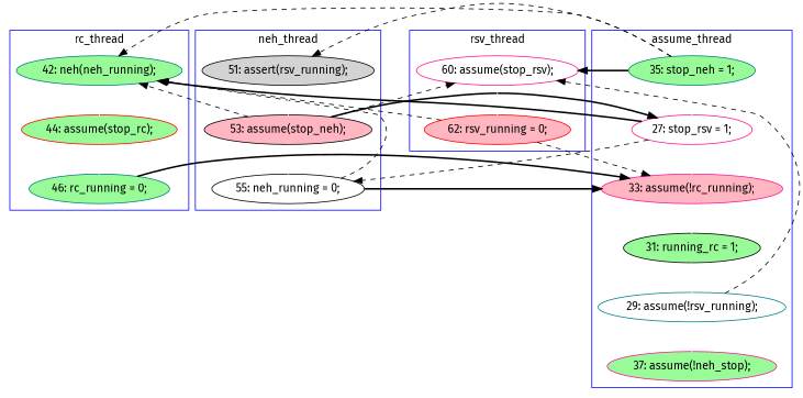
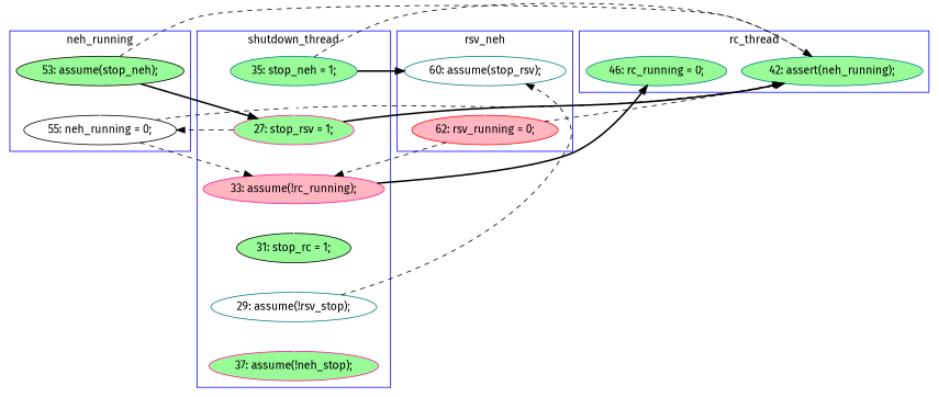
  digraph {
    fontname="Fira Sans"
    node [color=black fillcolor=palegreen fontname="Fira Sans" style=filled]
    edge [color=black fontname="Fira Sans" style=solid constraint=false]
-   n1 [fillcolor=lightpink label="53: assume(stop_neh);"]
+   n1 [label="53: assume(stop_neh);"]
    n2 [fillcolor=white label="55: neh_running = 0;"]
-   n3 [fillcolor=lightgrey label="51: assert(rsv_running);"]
    n4 [color=red fillcolor=lightpink label="62: rsv_running = 0;"]
-   n5 [color=deeppink fillcolor=white label="60: assume(stop_rsv);"]
-   n6 [color=deeppink fillcolor=white label="27: stop_rsv = 1;"]
+   n5 [color=teal fillcolor=white label="60: assume(stop_rsv);"]
+   n6 [color=deeppink label="27: stop_rsv = 1;"]
    n7 [color=teal label="35: stop_neh = 1;"]
    n8 [color=deeppink fillcolor=lightpink label="33: assume(!rc_running);"]
-   n9 [label="31: running_rc = 1;"]
-   n10 [color=teal fillcolor=white label="29: assume(!rsv_running);"]
+   n9 [label="31: stop_rc = 1;"]
+   n10 [color=teal fillcolor=white label="29: assume(!rsv_stop);"]
    n11 [color=deeppink label="37: assume(!neh_stop);"]
-   n12 [color=teal label="42: neh(neh_running);"]
-   n13 [color=red label="44: assume(stop_rc);"]
+   n12 [color=teal label="42: assert(neh_running);"]
    n14 [color=teal label="46: rc_running = 0;"]
    subgraph cluster_1 {
      color=blue
-     label=neh_thread
+     label=neh_running
      n1
      n2
-     n3
    }
    subgraph cluster_2 {
      color=blue
-     label=rsv_thread
+     label=rsv_neh
      n4
      n5
    }
    subgraph cluster_3 {
      color=blue
-     label=assume_thread
+     label=shutdown_thread
      n6
      n7
      n8
      n9
      n10
      n11
    }
    subgraph cluster_4 {
      color=blue
      label=rc_thread
      n12
-     n13
      n14
    }
    n1 -> n2 [color=white constraint=""]
-   n1 -> n5 [style=dashed]
    n1 -> n6 [style=bold]
    n1 -> n12 [style=dashed]
-   n2 -> n8 [style=bold]
+   n2 -> n8 [style=dashed]
    n2 -> n12 [style=dashed]
-   n3 -> n1 [color=white constraint=""]
    n4 -> n8 [style=dashed]
    n4 -> n12 [style=dashed]
    n5 -> n4 [color=white constraint=""]
    n6 -> n2 [style=dashed]
    n6 -> n8 [color=white constraint=""]
    n6 -> n12 [style=bold]
-   n7 -> n3 [style=dashed]
    n7 -> n5 [style=bold]
    n7 -> n6 [color=white constraint=""]
    n7 -> n12 [style=dashed]
    n8 -> n9 [color=white constraint=""]
    n9 -> n10 [color=white constraint=""]
    n10 -> n5 [style=dashed]
    n10 -> n11 [color=white constraint=""]
-   n12 -> n13 [color=white constraint=""]
-   n13 -> n14 [color=white constraint=""]
-   n14 -> n8 [style=bold]
+   n8 -> n14 [style=bold]
  }
